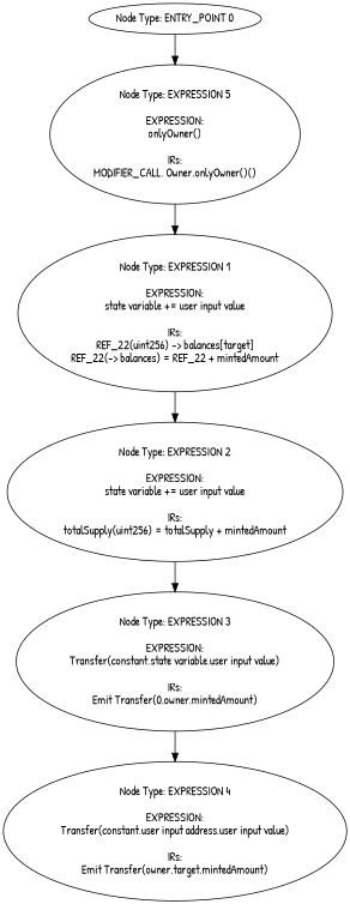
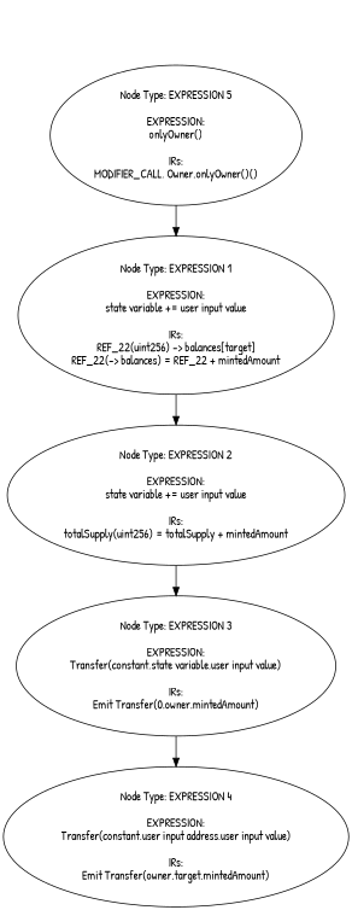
  digraph {
    fontname="Patrick Hand"
    node [fontname="Patrick Hand"]
    edge [fontname="Patrick Hand"]
-   n1 [label="Node Type: ENTRY_POINT 0\n"]
    n2 [label="Node Type: EXPRESSION 5\n\nEXPRESSION:\nonlyOwner()\n\nIRs:\nMODIFIER_CALL, Owner.onlyOwner()()"]
    n3 [label="Node Type: EXPRESSION 1\n\nEXPRESSION:\nstate variable += user input value\n\nIRs:\nREF_22(uint256) -> balances[target]\nREF_22(-> balances) = REF_22 + mintedAmount"]
    n4 [label="Node Type: EXPRESSION 2\n\nEXPRESSION:\nstate variable += user input value\n\nIRs:\ntotalSupply(uint256) = totalSupply + mintedAmount"]
    n5 [label="Node Type: EXPRESSION 3\n\nEXPRESSION:\nTransfer(constant,state variable,user input value)\n\nIRs:\nEmit Transfer(0.owner.mintedAmount)"]
    n6 [label="Node Type: EXPRESSION 4\n\nEXPRESSION:\nTransfer(constant,user input address,user input value)\n\nIRs:\nEmit Transfer(owner.target.mintedAmount)"]
-   n1 -> n2
    n2 -> n3
    n3 -> n4
    n4 -> n5
    n5 -> n6
  }
